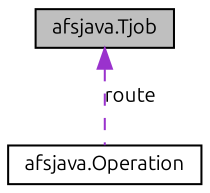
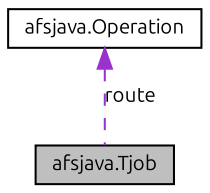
  digraph {
    fontname=Ubuntu
    node [color=black fontname=Ubuntu fontsize=10 shape=record]
    n1 [fillcolor=grey75 fontcolor=black height=0.2 label="afsjava.Tjob" style=filled width=0.4]
    n2 [height=0.2 label="afsjava.Operation" width=0.4]
-   n1 -> n2 [color=darkorchid3 dir=back fontname=Ubuntu fontsize=10 label=route labelfontname="FreeSans.ttf" labelfontsize=10 style=dashed]
+   n2 -> n1 [color=darkorchid3 dir=back fontname=Ubuntu fontsize=10 label=route labelfontname="FreeSans.ttf" labelfontsize=10 style=dashed]
  }
